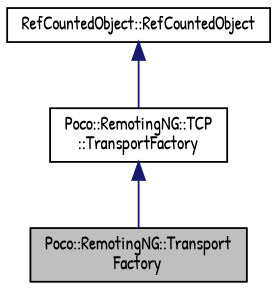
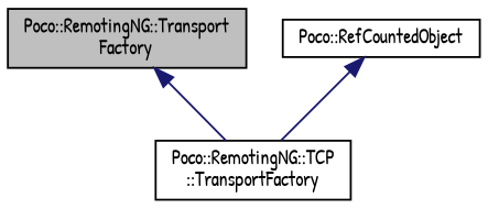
  digraph {
    fontname="Patrick Hand"
    node [color=black fillcolor=white fontname="Patrick Hand" fontsize=10 shape=record style=filled]
    edge [color=midnightblue dir=back fontname="Patrick Hand" fontsize=10 labelfontname=Helvetica labelfontsize=10 style=solid]
    n1 [fillcolor=grey75 fontcolor=black height=0.2 label="Poco::RemotingNG::Transport\lFactory" width=0.4]
    n2 [height=0.2 label="Poco::RemotingNG::TCP\l::TransportFactory" width=0.4]
-   n3 [height=0.2 label="RefCountedObject::RefCountedObject" width=0.4]
-   n2 -> n1
+   n3 [height=0.2 label="Poco::RefCountedObject" width=0.4]
+   n1 -> n2
    n3 -> n2
  }
